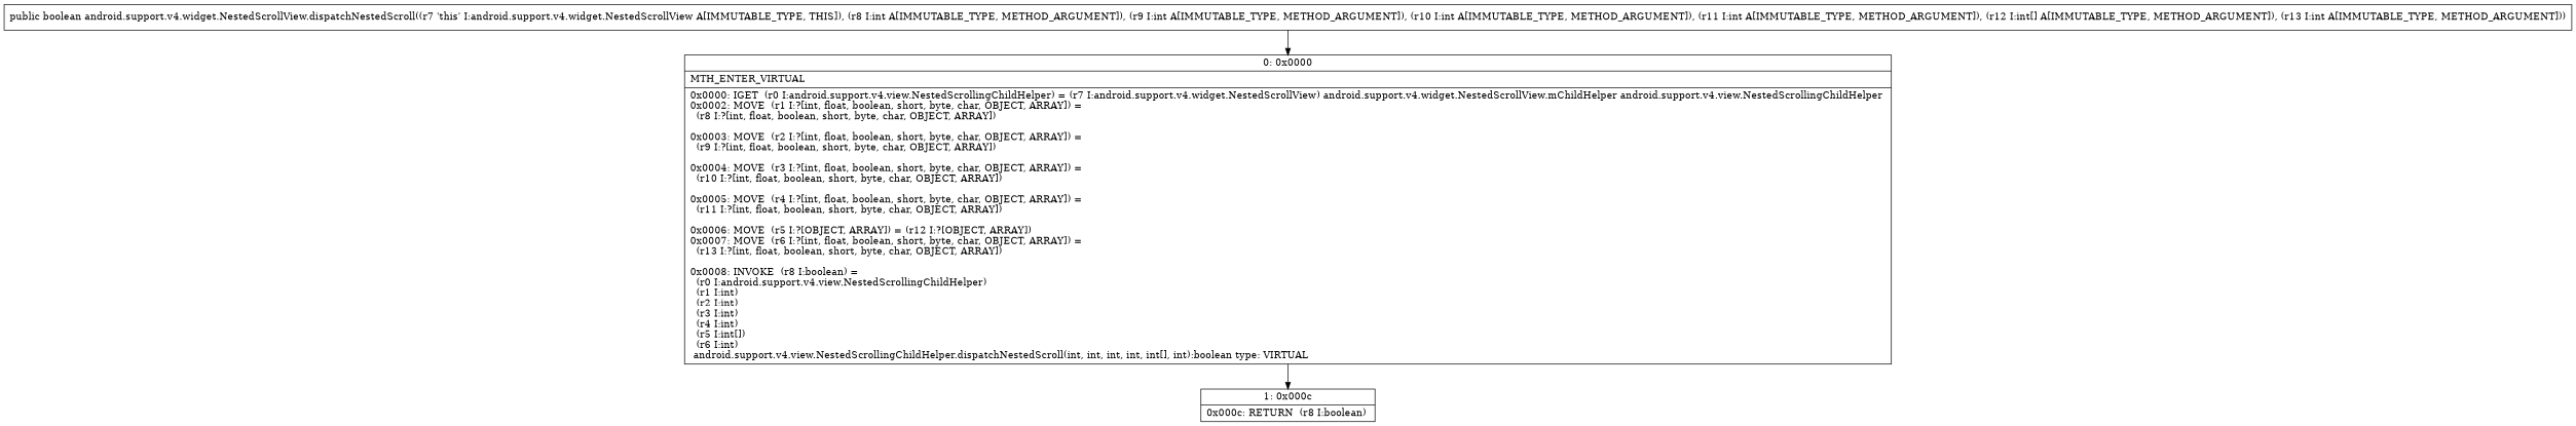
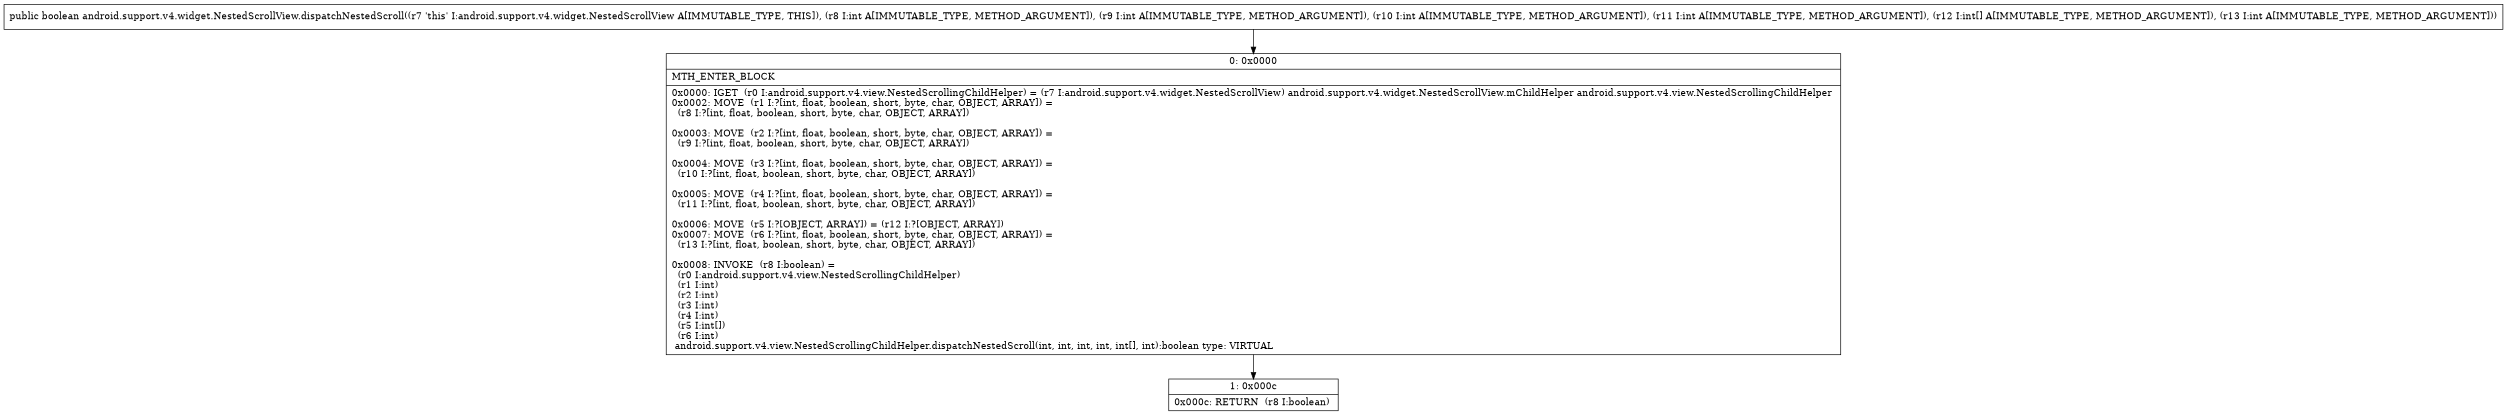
  digraph {
    node [shape=record]
-   n1 [label="{0\:\ 0x0000|MTH_ENTER_VIRTUAL\l|0x0000: IGET  (r0 I:android.support.v4.view.NestedScrollingChildHelper) = (r7 I:android.support.v4.widget.NestedScrollView) android.support.v4.widget.NestedScrollView.mChildHelper android.support.v4.view.NestedScrollingChildHelper \l0x0002: MOVE  (r1 I:?[int, float, boolean, short, byte, char, OBJECT, ARRAY]) = \l  (r8 I:?[int, float, boolean, short, byte, char, OBJECT, ARRAY])\l \l0x0003: MOVE  (r2 I:?[int, float, boolean, short, byte, char, OBJECT, ARRAY]) = \l  (r9 I:?[int, float, boolean, short, byte, char, OBJECT, ARRAY])\l \l0x0004: MOVE  (r3 I:?[int, float, boolean, short, byte, char, OBJECT, ARRAY]) = \l  (r10 I:?[int, float, boolean, short, byte, char, OBJECT, ARRAY])\l \l0x0005: MOVE  (r4 I:?[int, float, boolean, short, byte, char, OBJECT, ARRAY]) = \l  (r11 I:?[int, float, boolean, short, byte, char, OBJECT, ARRAY])\l \l0x0006: MOVE  (r5 I:?[OBJECT, ARRAY]) = (r12 I:?[OBJECT, ARRAY]) \l0x0007: MOVE  (r6 I:?[int, float, boolean, short, byte, char, OBJECT, ARRAY]) = \l  (r13 I:?[int, float, boolean, short, byte, char, OBJECT, ARRAY])\l \l0x0008: INVOKE  (r8 I:boolean) = \l  (r0 I:android.support.v4.view.NestedScrollingChildHelper)\l  (r1 I:int)\l  (r2 I:int)\l  (r3 I:int)\l  (r4 I:int)\l  (r5 I:int[])\l  (r6 I:int)\l android.support.v4.view.NestedScrollingChildHelper.dispatchNestedScroll(int, int, int, int, int[], int):boolean type: VIRTUAL \l}"]
+   n1 [label="{0\:\ 0x0000|MTH_ENTER_BLOCK\l|0x0000: IGET  (r0 I:android.support.v4.view.NestedScrollingChildHelper) = (r7 I:android.support.v4.widget.NestedScrollView) android.support.v4.widget.NestedScrollView.mChildHelper android.support.v4.view.NestedScrollingChildHelper \l0x0002: MOVE  (r1 I:?[int, float, boolean, short, byte, char, OBJECT, ARRAY]) = \l  (r8 I:?[int, float, boolean, short, byte, char, OBJECT, ARRAY])\l \l0x0003: MOVE  (r2 I:?[int, float, boolean, short, byte, char, OBJECT, ARRAY]) = \l  (r9 I:?[int, float, boolean, short, byte, char, OBJECT, ARRAY])\l \l0x0004: MOVE  (r3 I:?[int, float, boolean, short, byte, char, OBJECT, ARRAY]) = \l  (r10 I:?[int, float, boolean, short, byte, char, OBJECT, ARRAY])\l \l0x0005: MOVE  (r4 I:?[int, float, boolean, short, byte, char, OBJECT, ARRAY]) = \l  (r11 I:?[int, float, boolean, short, byte, char, OBJECT, ARRAY])\l \l0x0006: MOVE  (r5 I:?[OBJECT, ARRAY]) = (r12 I:?[OBJECT, ARRAY]) \l0x0007: MOVE  (r6 I:?[int, float, boolean, short, byte, char, OBJECT, ARRAY]) = \l  (r13 I:?[int, float, boolean, short, byte, char, OBJECT, ARRAY])\l \l0x0008: INVOKE  (r8 I:boolean) = \l  (r0 I:android.support.v4.view.NestedScrollingChildHelper)\l  (r1 I:int)\l  (r2 I:int)\l  (r3 I:int)\l  (r4 I:int)\l  (r5 I:int[])\l  (r6 I:int)\l android.support.v4.view.NestedScrollingChildHelper.dispatchNestedScroll(int, int, int, int, int[], int):boolean type: VIRTUAL \l}"]
    n2 [label="{1\:\ 0x000c|0x000c: RETURN  (r8 I:boolean) \l}"]
    n3 [label="{public boolean android.support.v4.widget.NestedScrollView.dispatchNestedScroll((r7 'this' I:android.support.v4.widget.NestedScrollView A[IMMUTABLE_TYPE, THIS]), (r8 I:int A[IMMUTABLE_TYPE, METHOD_ARGUMENT]), (r9 I:int A[IMMUTABLE_TYPE, METHOD_ARGUMENT]), (r10 I:int A[IMMUTABLE_TYPE, METHOD_ARGUMENT]), (r11 I:int A[IMMUTABLE_TYPE, METHOD_ARGUMENT]), (r12 I:int[] A[IMMUTABLE_TYPE, METHOD_ARGUMENT]), (r13 I:int A[IMMUTABLE_TYPE, METHOD_ARGUMENT])) }"]
    n1 -> n2
    n3 -> n1
  }
